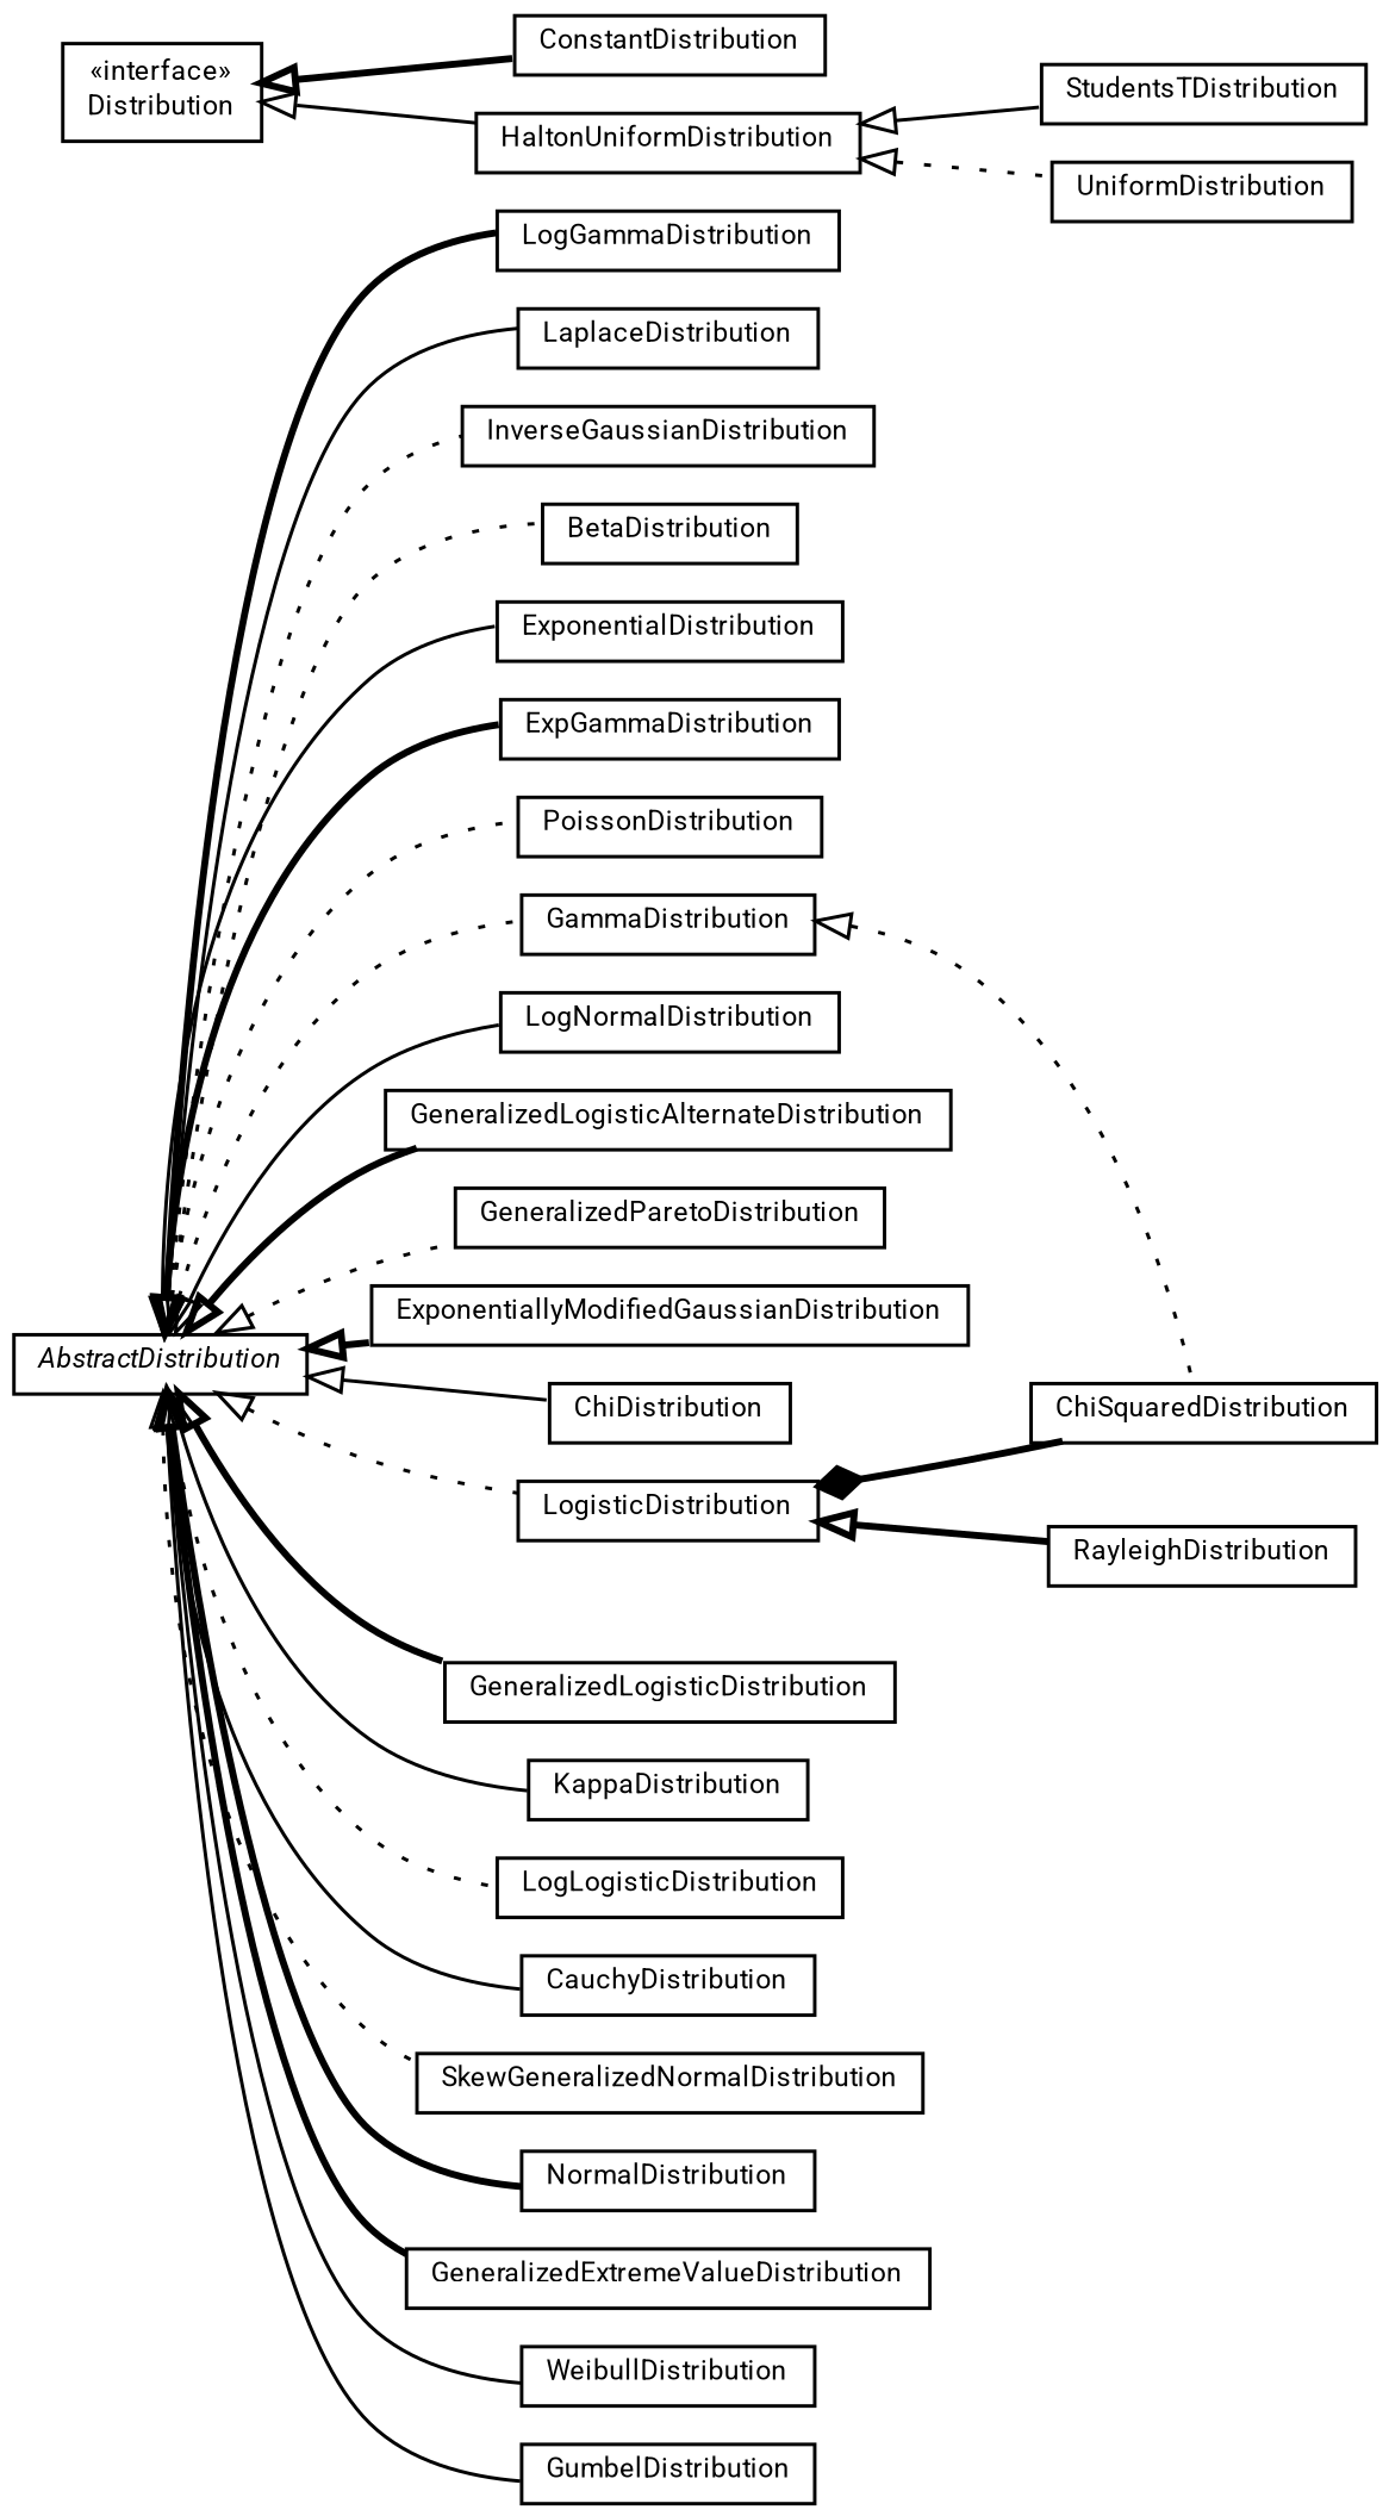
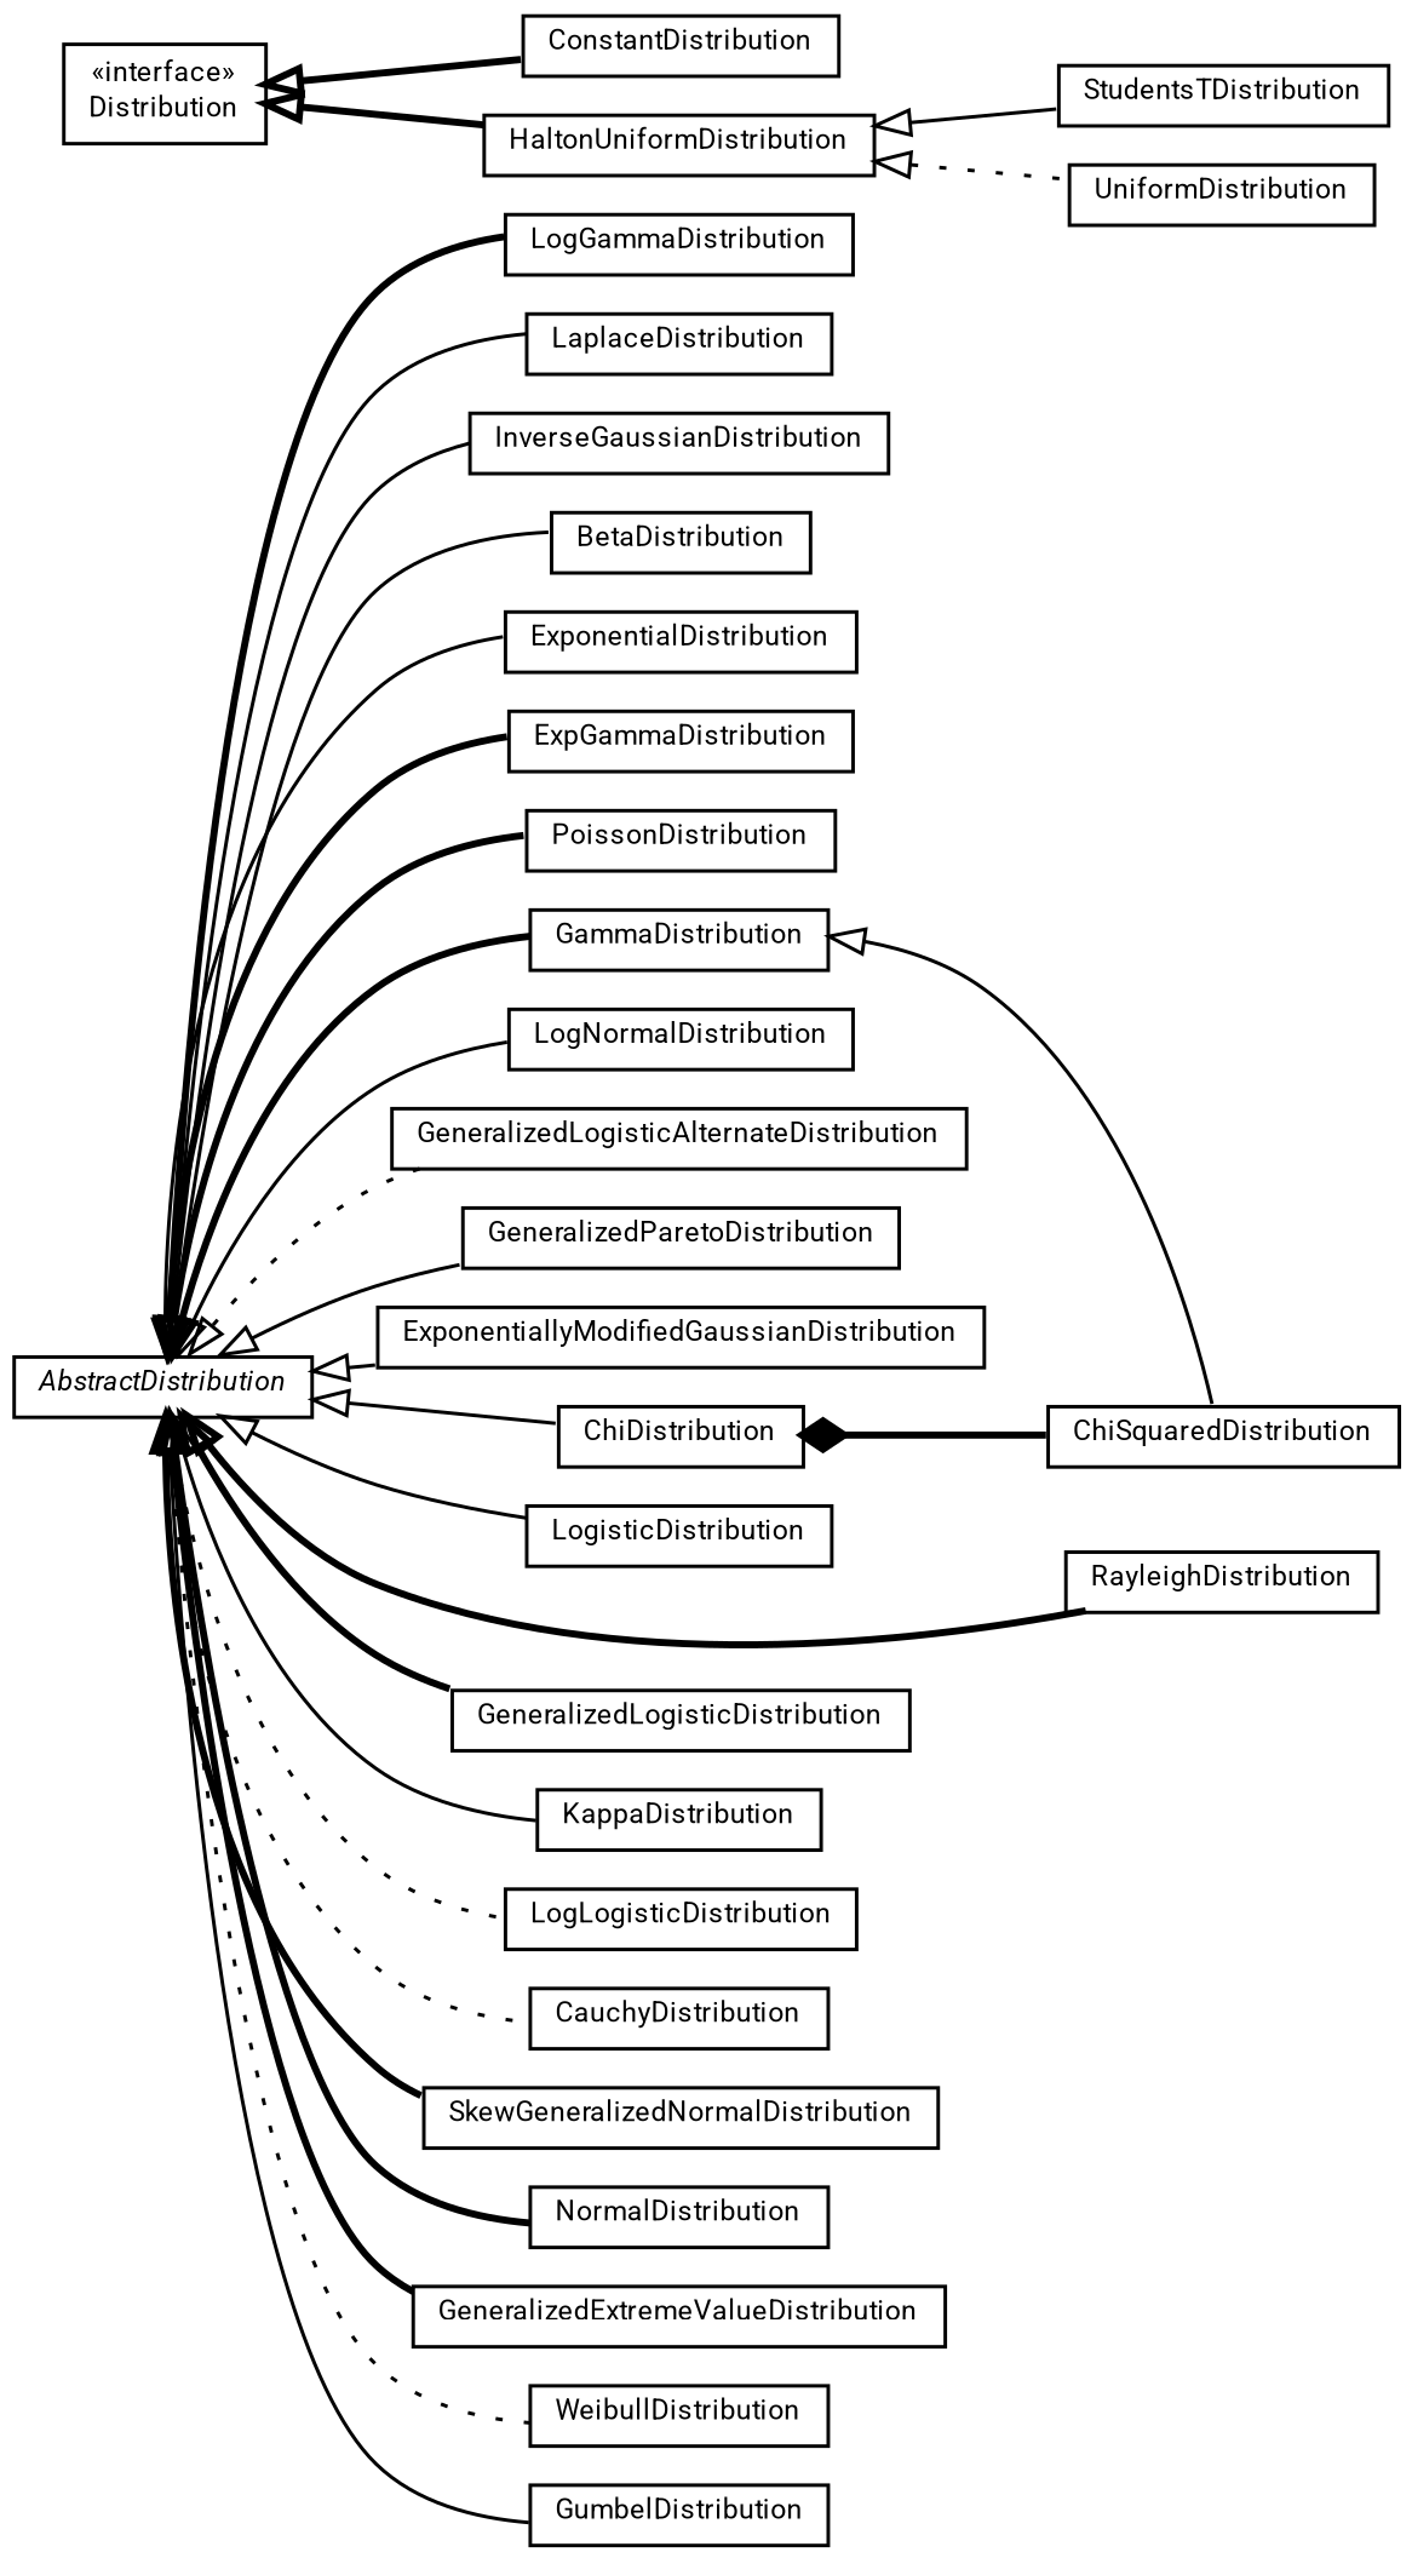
  digraph {
    nodesep=0.15
    rankdir=LR
    ranksep=0.25
    node [fontcolor=black fontname=Roboto fontsize=8 margin=0 shape=plaintext]
    edge [arrowtail=empty color=black dir=back fontname=Roboto fontsize=7 labelfontname=Roboto labelfontsize=7 style=bold weight=10]
    n1 [height=0 label=<<table title="de.lmu.ifi.dbs.elki.math.statistics.distribution.LogGammaDistribution" border="0" cellborder="1" cellspacing="0" cellpadding="2" href="LogGammaDistribution.html" target="_parent"> 		<tr><td><table border="0" cellspacing="0" cellpadding="1"> 		<tr><td align="center" balign="center"> <font face="Roboto">LogGammaDistribution</font> </td></tr> 		</table></td></tr> 		</table>> width=0]
    n2 [height=0 label=<<table title="de.lmu.ifi.dbs.elki.math.statistics.distribution.Distribution" border="0" cellborder="1" cellspacing="0" cellpadding="2" href="Distribution.html" target="_parent"> 		<tr><td><table border="0" cellspacing="0" cellpadding="1"> 		<tr><td align="center" balign="center"> &#171;interface&#187; </td></tr> 		<tr><td align="center" balign="center"> <font face="Roboto">Distribution</font> </td></tr> 		</table></td></tr> 		</table>> width=0]
    n3 [height=0 label=<<table title="de.lmu.ifi.dbs.elki.math.statistics.distribution.ConstantDistribution" border="0" cellborder="1" cellspacing="0" cellpadding="2" href="ConstantDistribution.html" target="_parent"> 		<tr><td><table border="0" cellspacing="0" cellpadding="1"> 		<tr><td align="center" balign="center"> <font face="Roboto">ConstantDistribution</font> </td></tr> 		</table></td></tr> 		</table>> width=0]
    n4 [height=0 label=<<table title="de.lmu.ifi.dbs.elki.math.statistics.distribution.HaltonUniformDistribution" border="0" cellborder="1" cellspacing="0" cellpadding="2" href="HaltonUniformDistribution.html" target="_parent"> 		<tr><td><table border="0" cellspacing="0" cellpadding="1"> 		<tr><td align="center" balign="center"> <font face="Roboto">HaltonUniformDistribution</font> </td></tr> 		</table></td></tr> 		</table>> width=0]
    n5 [height=0 label=<<table title="de.lmu.ifi.dbs.elki.math.statistics.distribution.StudentsTDistribution" border="0" cellborder="1" cellspacing="0" cellpadding="2" href="StudentsTDistribution.html" target="_parent"> 		<tr><td><table border="0" cellspacing="0" cellpadding="1"> 		<tr><td align="center" balign="center"> <font face="Roboto">StudentsTDistribution</font> </td></tr> 		</table></td></tr> 		</table>> width=0]
    n6 [height=0 label=<<table title="de.lmu.ifi.dbs.elki.math.statistics.distribution.UniformDistribution" border="0" cellborder="1" cellspacing="0" cellpadding="2" href="UniformDistribution.html" target="_parent"> 		<tr><td><table border="0" cellspacing="0" cellpadding="1"> 		<tr><td align="center" balign="center"> <font face="Roboto">UniformDistribution</font> </td></tr> 		</table></td></tr> 		</table>> width=0]
    n7 [height=0 label=<<table title="de.lmu.ifi.dbs.elki.math.statistics.distribution.AbstractDistribution" border="0" cellborder="1" cellspacing="0" cellpadding="2" href="AbstractDistribution.html" target="_parent"> 		<tr><td><table border="0" cellspacing="0" cellpadding="1"> 		<tr><td align="center" balign="center"> <font face="Roboto"><i>AbstractDistribution</i></font> </td></tr> 		</table></td></tr> 		</table>> width=0]
    n8 [height=0 label=<<table title="de.lmu.ifi.dbs.elki.math.statistics.distribution.LaplaceDistribution" border="0" cellborder="1" cellspacing="0" cellpadding="2" href="LaplaceDistribution.html" target="_parent"> 		<tr><td><table border="0" cellspacing="0" cellpadding="1"> 		<tr><td align="center" balign="center"> <font face="Roboto">LaplaceDistribution</font> </td></tr> 		</table></td></tr> 		</table>> width=0]
    n9 [height=0 label=<<table title="de.lmu.ifi.dbs.elki.math.statistics.distribution.InverseGaussianDistribution" border="0" cellborder="1" cellspacing="0" cellpadding="2" href="InverseGaussianDistribution.html" target="_parent"> 		<tr><td><table border="0" cellspacing="0" cellpadding="1"> 		<tr><td align="center" balign="center"> <font face="Roboto">InverseGaussianDistribution</font> </td></tr> 		</table></td></tr> 		</table>> width=0]
    n10 [height=0 label=<<table title="de.lmu.ifi.dbs.elki.math.statistics.distribution.BetaDistribution" border="0" cellborder="1" cellspacing="0" cellpadding="2" href="BetaDistribution.html" target="_parent"> 		<tr><td><table border="0" cellspacing="0" cellpadding="1"> 		<tr><td align="center" balign="center"> <font face="Roboto">BetaDistribution</font> </td></tr> 		</table></td></tr> 		</table>> width=0]
    n11 [height=0 label=<<table title="de.lmu.ifi.dbs.elki.math.statistics.distribution.ExponentialDistribution" border="0" cellborder="1" cellspacing="0" cellpadding="2" href="ExponentialDistribution.html" target="_parent"> 		<tr><td><table border="0" cellspacing="0" cellpadding="1"> 		<tr><td align="center" balign="center"> <font face="Roboto">ExponentialDistribution</font> </td></tr> 		</table></td></tr> 		</table>> width=0]
    n12 [height=0 label=<<table title="de.lmu.ifi.dbs.elki.math.statistics.distribution.ExpGammaDistribution" border="0" cellborder="1" cellspacing="0" cellpadding="2" href="ExpGammaDistribution.html" target="_parent"> 		<tr><td><table border="0" cellspacing="0" cellpadding="1"> 		<tr><td align="center" balign="center"> <font face="Roboto">ExpGammaDistribution</font> </td></tr> 		</table></td></tr> 		</table>> width=0]
    n13 [height=0 label=<<table title="de.lmu.ifi.dbs.elki.math.statistics.distribution.PoissonDistribution" border="0" cellborder="1" cellspacing="0" cellpadding="2" href="PoissonDistribution.html" target="_parent"> 		<tr><td><table border="0" cellspacing="0" cellpadding="1"> 		<tr><td align="center" balign="center"> <font face="Roboto">PoissonDistribution</font> </td></tr> 		</table></td></tr> 		</table>> width=0]
    n14 [height=0 label=<<table title="de.lmu.ifi.dbs.elki.math.statistics.distribution.GammaDistribution" border="0" cellborder="1" cellspacing="0" cellpadding="2" href="GammaDistribution.html" target="_parent"> 		<tr><td><table border="0" cellspacing="0" cellpadding="1"> 		<tr><td align="center" balign="center"> <font face="Roboto">GammaDistribution</font> </td></tr> 		</table></td></tr> 		</table>> width=0]
    n15 [height=0 label=<<table title="de.lmu.ifi.dbs.elki.math.statistics.distribution.LogNormalDistribution" border="0" cellborder="1" cellspacing="0" cellpadding="2" href="LogNormalDistribution.html" target="_parent"> 		<tr><td><table border="0" cellspacing="0" cellpadding="1"> 		<tr><td align="center" balign="center"> <font face="Roboto">LogNormalDistribution</font> </td></tr> 		</table></td></tr> 		</table>> width=0]
    n16 [height=0 label=<<table title="de.lmu.ifi.dbs.elki.math.statistics.distribution.GeneralizedLogisticAlternateDistribution" border="0" cellborder="1" cellspacing="0" cellpadding="2" href="GeneralizedLogisticAlternateDistribution.html" target="_parent"> 		<tr><td><table border="0" cellspacing="0" cellpadding="1"> 		<tr><td align="center" balign="center"> <font face="Roboto">GeneralizedLogisticAlternateDistribution</font> </td></tr> 		</table></td></tr> 		</table>> width=0]
    n17 [height=0 label=<<table title="de.lmu.ifi.dbs.elki.math.statistics.distribution.GeneralizedParetoDistribution" border="0" cellborder="1" cellspacing="0" cellpadding="2" href="GeneralizedParetoDistribution.html" target="_parent"> 		<tr><td><table border="0" cellspacing="0" cellpadding="1"> 		<tr><td align="center" balign="center"> <font face="Roboto">GeneralizedParetoDistribution</font> </td></tr> 		</table></td></tr> 		</table>> width=0]
    n18 [height=0 label=<<table title="de.lmu.ifi.dbs.elki.math.statistics.distribution.ExponentiallyModifiedGaussianDistribution" border="0" cellborder="1" cellspacing="0" cellpadding="2" href="ExponentiallyModifiedGaussianDistribution.html" target="_parent"> 		<tr><td><table border="0" cellspacing="0" cellpadding="1"> 		<tr><td align="center" balign="center"> <font face="Roboto">ExponentiallyModifiedGaussianDistribution</font> </td></tr> 		</table></td></tr> 		</table>> width=0]
    n19 [height=0 label=<<table title="de.lmu.ifi.dbs.elki.math.statistics.distribution.LogisticDistribution" border="0" cellborder="1" cellspacing="0" cellpadding="2" href="LogisticDistribution.html" target="_parent"> 		<tr><td><table border="0" cellspacing="0" cellpadding="1"> 		<tr><td align="center" balign="center"> <font face="Roboto">LogisticDistribution</font> </td></tr> 		</table></td></tr> 		</table>> width=0]
    n20 [height=0 label=<<table title="de.lmu.ifi.dbs.elki.math.statistics.distribution.RayleighDistribution" border="0" cellborder="1" cellspacing="0" cellpadding="2" href="RayleighDistribution.html" target="_parent"> 		<tr><td><table border="0" cellspacing="0" cellpadding="1"> 		<tr><td align="center" balign="center"> <font face="Roboto">RayleighDistribution</font> </td></tr> 		</table></td></tr> 		</table>> width=0]
    n21 [height=0 label=<<table title="de.lmu.ifi.dbs.elki.math.statistics.distribution.ChiDistribution" border="0" cellborder="1" cellspacing="0" cellpadding="2" href="ChiDistribution.html" target="_parent"> 		<tr><td><table border="0" cellspacing="0" cellpadding="1"> 		<tr><td align="center" balign="center"> <font face="Roboto">ChiDistribution</font> </td></tr> 		</table></td></tr> 		</table>> width=0]
    n22 [height=0 label=<<table title="de.lmu.ifi.dbs.elki.math.statistics.distribution.GeneralizedLogisticDistribution" border="0" cellborder="1" cellspacing="0" cellpadding="2" href="GeneralizedLogisticDistribution.html" target="_parent"> 		<tr><td><table border="0" cellspacing="0" cellpadding="1"> 		<tr><td align="center" balign="center"> <font face="Roboto">GeneralizedLogisticDistribution</font> </td></tr> 		</table></td></tr> 		</table>> width=0]
    n23 [height=0 label=<<table title="de.lmu.ifi.dbs.elki.math.statistics.distribution.KappaDistribution" border="0" cellborder="1" cellspacing="0" cellpadding="2" href="KappaDistribution.html" target="_parent"> 		<tr><td><table border="0" cellspacing="0" cellpadding="1"> 		<tr><td align="center" balign="center"> <font face="Roboto">KappaDistribution</font> </td></tr> 		</table></td></tr> 		</table>> width=0]
    n24 [height=0 label=<<table title="de.lmu.ifi.dbs.elki.math.statistics.distribution.LogLogisticDistribution" border="0" cellborder="1" cellspacing="0" cellpadding="2" href="LogLogisticDistribution.html" target="_parent"> 		<tr><td><table border="0" cellspacing="0" cellpadding="1"> 		<tr><td align="center" balign="center"> <font face="Roboto">LogLogisticDistribution</font> </td></tr> 		</table></td></tr> 		</table>> width=0]
    n25 [height=0 label=<<table title="de.lmu.ifi.dbs.elki.math.statistics.distribution.CauchyDistribution" border="0" cellborder="1" cellspacing="0" cellpadding="2" href="CauchyDistribution.html" target="_parent"> 		<tr><td><table border="0" cellspacing="0" cellpadding="1"> 		<tr><td align="center" balign="center"> <font face="Roboto">CauchyDistribution</font> </td></tr> 		</table></td></tr> 		</table>> width=0]
    n26 [height=0 label=<<table title="de.lmu.ifi.dbs.elki.math.statistics.distribution.SkewGeneralizedNormalDistribution" border="0" cellborder="1" cellspacing="0" cellpadding="2" href="SkewGeneralizedNormalDistribution.html" target="_parent"> 		<tr><td><table border="0" cellspacing="0" cellpadding="1"> 		<tr><td align="center" balign="center"> <font face="Roboto">SkewGeneralizedNormalDistribution</font> </td></tr> 		</table></td></tr> 		</table>> width=0]
    n27 [height=0 label=<<table title="de.lmu.ifi.dbs.elki.math.statistics.distribution.NormalDistribution" border="0" cellborder="1" cellspacing="0" cellpadding="2" href="NormalDistribution.html" target="_parent"> 		<tr><td><table border="0" cellspacing="0" cellpadding="1"> 		<tr><td align="center" balign="center"> <font face="Roboto">NormalDistribution</font> </td></tr> 		</table></td></tr> 		</table>> width=0]
    n28 [height=0 label=<<table title="de.lmu.ifi.dbs.elki.math.statistics.distribution.GeneralizedExtremeValueDistribution" border="0" cellborder="1" cellspacing="0" cellpadding="2" href="GeneralizedExtremeValueDistribution.html" target="_parent"> 		<tr><td><table border="0" cellspacing="0" cellpadding="1"> 		<tr><td align="center" balign="center"> <font face="Roboto">GeneralizedExtremeValueDistribution</font> </td></tr> 		</table></td></tr> 		</table>> width=0]
    n29 [height=0 label=<<table title="de.lmu.ifi.dbs.elki.math.statistics.distribution.WeibullDistribution" border="0" cellborder="1" cellspacing="0" cellpadding="2" href="WeibullDistribution.html" target="_parent"> 		<tr><td><table border="0" cellspacing="0" cellpadding="1"> 		<tr><td align="center" balign="center"> <font face="Roboto">WeibullDistribution</font> </td></tr> 		</table></td></tr> 		</table>> width=0]
    n30 [height=0 label=<<table title="de.lmu.ifi.dbs.elki.math.statistics.distribution.GumbelDistribution" border="0" cellborder="1" cellspacing="0" cellpadding="2" href="GumbelDistribution.html" target="_parent"> 		<tr><td><table border="0" cellspacing="0" cellpadding="1"> 		<tr><td align="center" balign="center"> <font face="Roboto">GumbelDistribution</font> </td></tr> 		</table></td></tr> 		</table>> width=0]
    n31 [height=0 label=<<table title="de.lmu.ifi.dbs.elki.math.statistics.distribution.ChiSquaredDistribution" border="0" cellborder="1" cellspacing="0" cellpadding="2" href="ChiSquaredDistribution.html" target="_parent"> 		<tr><td><table border="0" cellspacing="0" cellpadding="1"> 		<tr><td align="center" balign="center"> <font face="Roboto">ChiSquaredDistribution</font> </td></tr> 		</table></td></tr> 		</table>> width=0]
    n2 -> n3 [weight=9]
-   n2 -> n4 [style=solid weight=9]
+   n2 -> n4 [weight=9]
    n4 -> n5 [style=solid]
    n4 -> n6 [style=dotted]
    n7 -> n1
    n7 -> n8 [style=solid]
-   n7 -> n9 [style=dotted]
-   n7 -> n10 [style=dotted]
+   n7 -> n9 [style=solid]
+   n7 -> n10 [style=solid]
    n7 -> n11 [style=solid]
    n7 -> n12
-   n7 -> n13 [style=dotted]
-   n7 -> n14 [style=dotted]
+   n7 -> n13
+   n7 -> n14
    n7 -> n15 [style=solid]
-   n7 -> n16
-   n7 -> n17 [style=dotted]
-   n7 -> n18
-   n7 -> n19 [style=dotted]
-   n19 -> n20
+   n7 -> n16 [style=dotted]
+   n7 -> n17 [style=solid]
+   n7 -> n18 [style=solid]
+   n7 -> n19 [style=solid]
+   n7 -> n20
    n7 -> n21 [style=solid]
    n7 -> n22
    n7 -> n23 [style=solid]
    n7 -> n24 [style=dotted]
-   n7 -> n25 [style=solid]
-   n7 -> n26 [style=dotted]
+   n7 -> n25 [style=dotted]
+   n7 -> n26
    n7 -> n27
    n7 -> n28
-   n7 -> n29 [style=solid]
+   n7 -> n29 [style=dotted]
    n7 -> n30 [style=solid]
-   n14 -> n31 [style=dotted]
-   n19 -> n31 [arrowhead=none arrowtail=diamond weight=6]
+   n14 -> n31 [style=solid]
+   n21 -> n31 [arrowhead=none arrowtail=diamond weight=6]
  }
